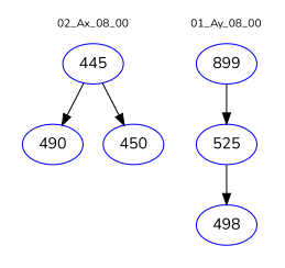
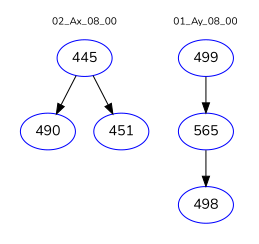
  digraph {
    fontname=Nunito
    node [color=blue fontname=Nunito]
    edge [color=black fontname=Nunito]
    n1 [label=445]
    n2 [label=490]
-   n3 [label=450]
-   n4 [label=899]
+   n3 [label=451]
+   n4 [label=499]
    n5 [label=498]
-   n6 [label=525]
+   n6 [label=565]
    subgraph cluster_1 {
      color=white
      fontsize=10
      label="02_Ax_08_00"
      n1
      n2
      n3
    }
    subgraph cluster_2 {
      color=white
      fontsize=10
      label="01_Ay_08_00"
      n4
      n5
      n6
    }
    n1 -> n2
    n1 -> n3
    n4 -> n6
    n6 -> n5
  }
